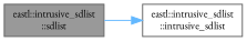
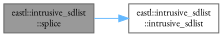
  digraph {
    rankdir=LR
    fontname="EB Garamond"
    node [fontname="EB Garamond" fontsize=10 shape=box style=filled]
-   n1 [color=gray40 fillcolor=grey60 fontcolor=black height=0.2 label="eastl::intrusive_sdlist\l::sdlist" width=0.4]
+   n1 [color=gray40 fillcolor=grey60 fontcolor=black height=0.2 label="eastl::intrusive_sdlist\l::splice" width=0.4]
    n2 [color=grey40 fillcolor=white height=0.2 label="eastl::intrusive_sdlist\l::intrusive_sdlist" width=0.4]
    n1 -> n2 [color=steelblue1 fontname="EB Garamond" fontsize=10 labelfontname=Helvetica labelfontsize=10 style=solid]
  }
